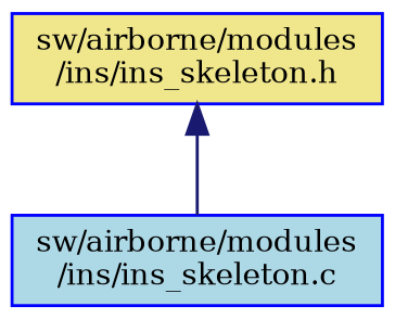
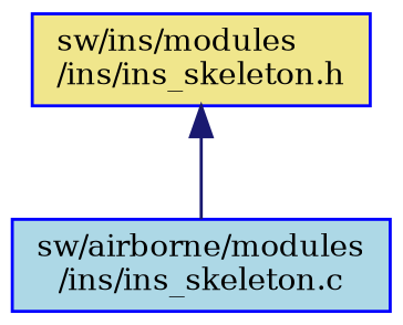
  digraph {
    fontname="DejaVu Serif"
    node [color=blue fontname="DejaVu Serif" fontsize=10 shape=record style=filled]
-   n1 [fillcolor=khaki fontcolor=black height=0.2 label="sw/airborne/modules\l/ins/ins_skeleton.h" width=0.4]
+   n1 [fillcolor=khaki fontcolor=black height=0.2 label="sw/ins/modules\l/ins/ins_skeleton.h" width=0.4]
    n2 [fillcolor=lightblue height=0.2 label="sw/airborne/modules\l/ins/ins_skeleton.c" width=0.4]
    n1 -> n2 [color=midnightblue dir=back fontname="DejaVu Serif" fontsize=10 labelfontname=FreeSans labelfontsize=10 style=solid]
  }
